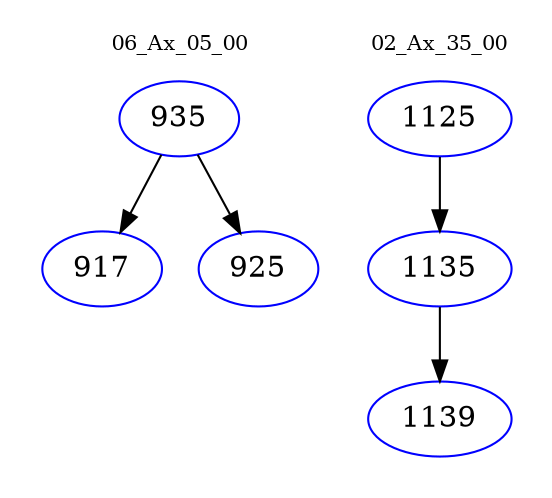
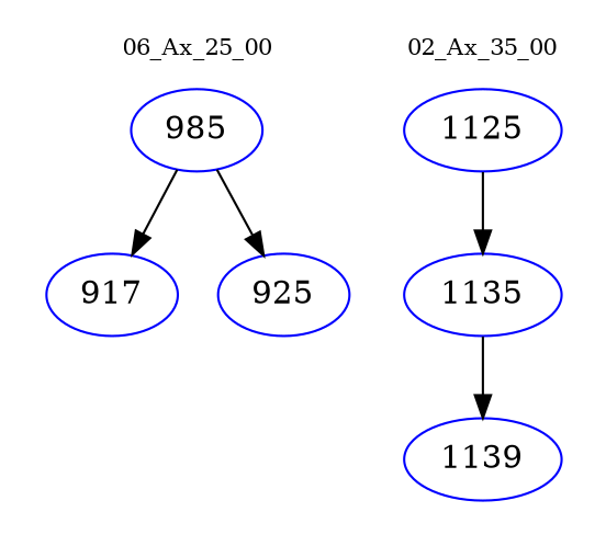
  digraph {
    node [color=blue]
    edge [color=black]
-   n1 [label=935]
+   n1 [label=985]
    n2 [label=917]
    n3 [label=925]
    n4 [label=1135]
    n5 [label=1125]
    n6 [label=1139]
    subgraph cluster_1 {
      color=white
      fontsize=10
-     label="06_Ax_05_00"
+     label="06_Ax_25_00"
      n1
      n2
      n3
    }
    subgraph cluster_2 {
      color=white
      fontsize=10
      label="02_Ax_35_00"
      n4
      n5
      n6
    }
    n1 -> n2
    n1 -> n3
    n4 -> n6
    n5 -> n4
  }
